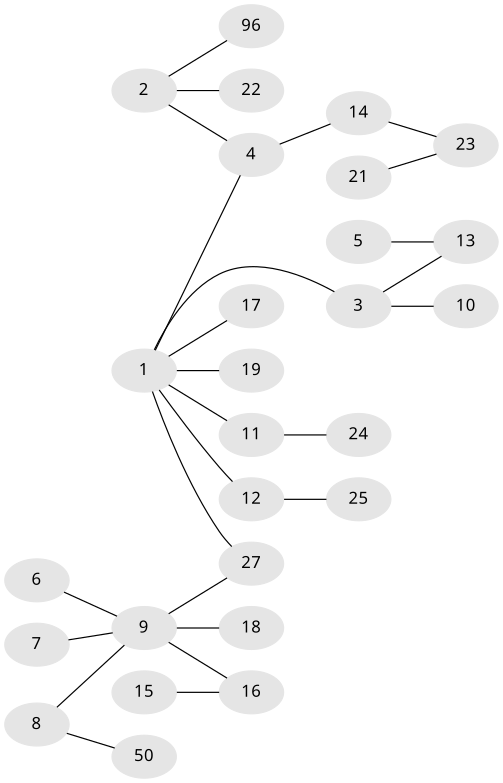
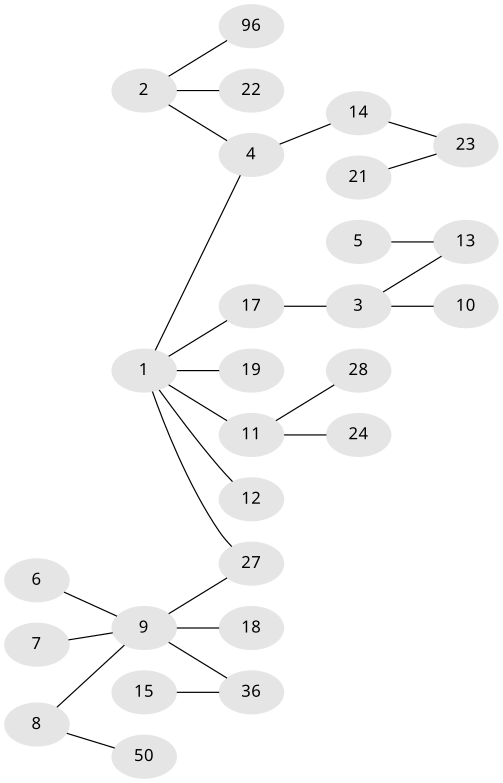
  graph {
    fontname="Noto Sans"
    rankdir=LR
    node [color=gray90 fontname="Noto Sans" style=filled]
    edge [fontname="Noto Sans" weight=1.0]
    1
    3
    4
    11
    12
    17
    19
    27
    10
    13
    14
    24
-   25
+   28
    2
    22
    n17 [label=96]
    23
    5
    6
    9
-   16
+   16 [label=36]
    18
    7
    8
    n26 [label=50]
    15
    21
-   1 -- 3
+   17 -- 3
    1 -- 4
    1 -- 11
    1 -- 12
    1 -- 17
    1 -- 19
    1 -- 27
    3 -- 10
    3 -- 13
    4 -- 14
    11 -- 24
-   12 -- 25
+   11 -- 28
    14 -- 23
    2 -- 4
    2 -- 22
    2 -- n17
    5 -- 13
    6 -- 9
    9 -- 27
    9 -- 16
    9 -- 18
    7 -- 9
    8 -- 9
    8 -- n26
    15 -- 16
    21 -- 23
  }
